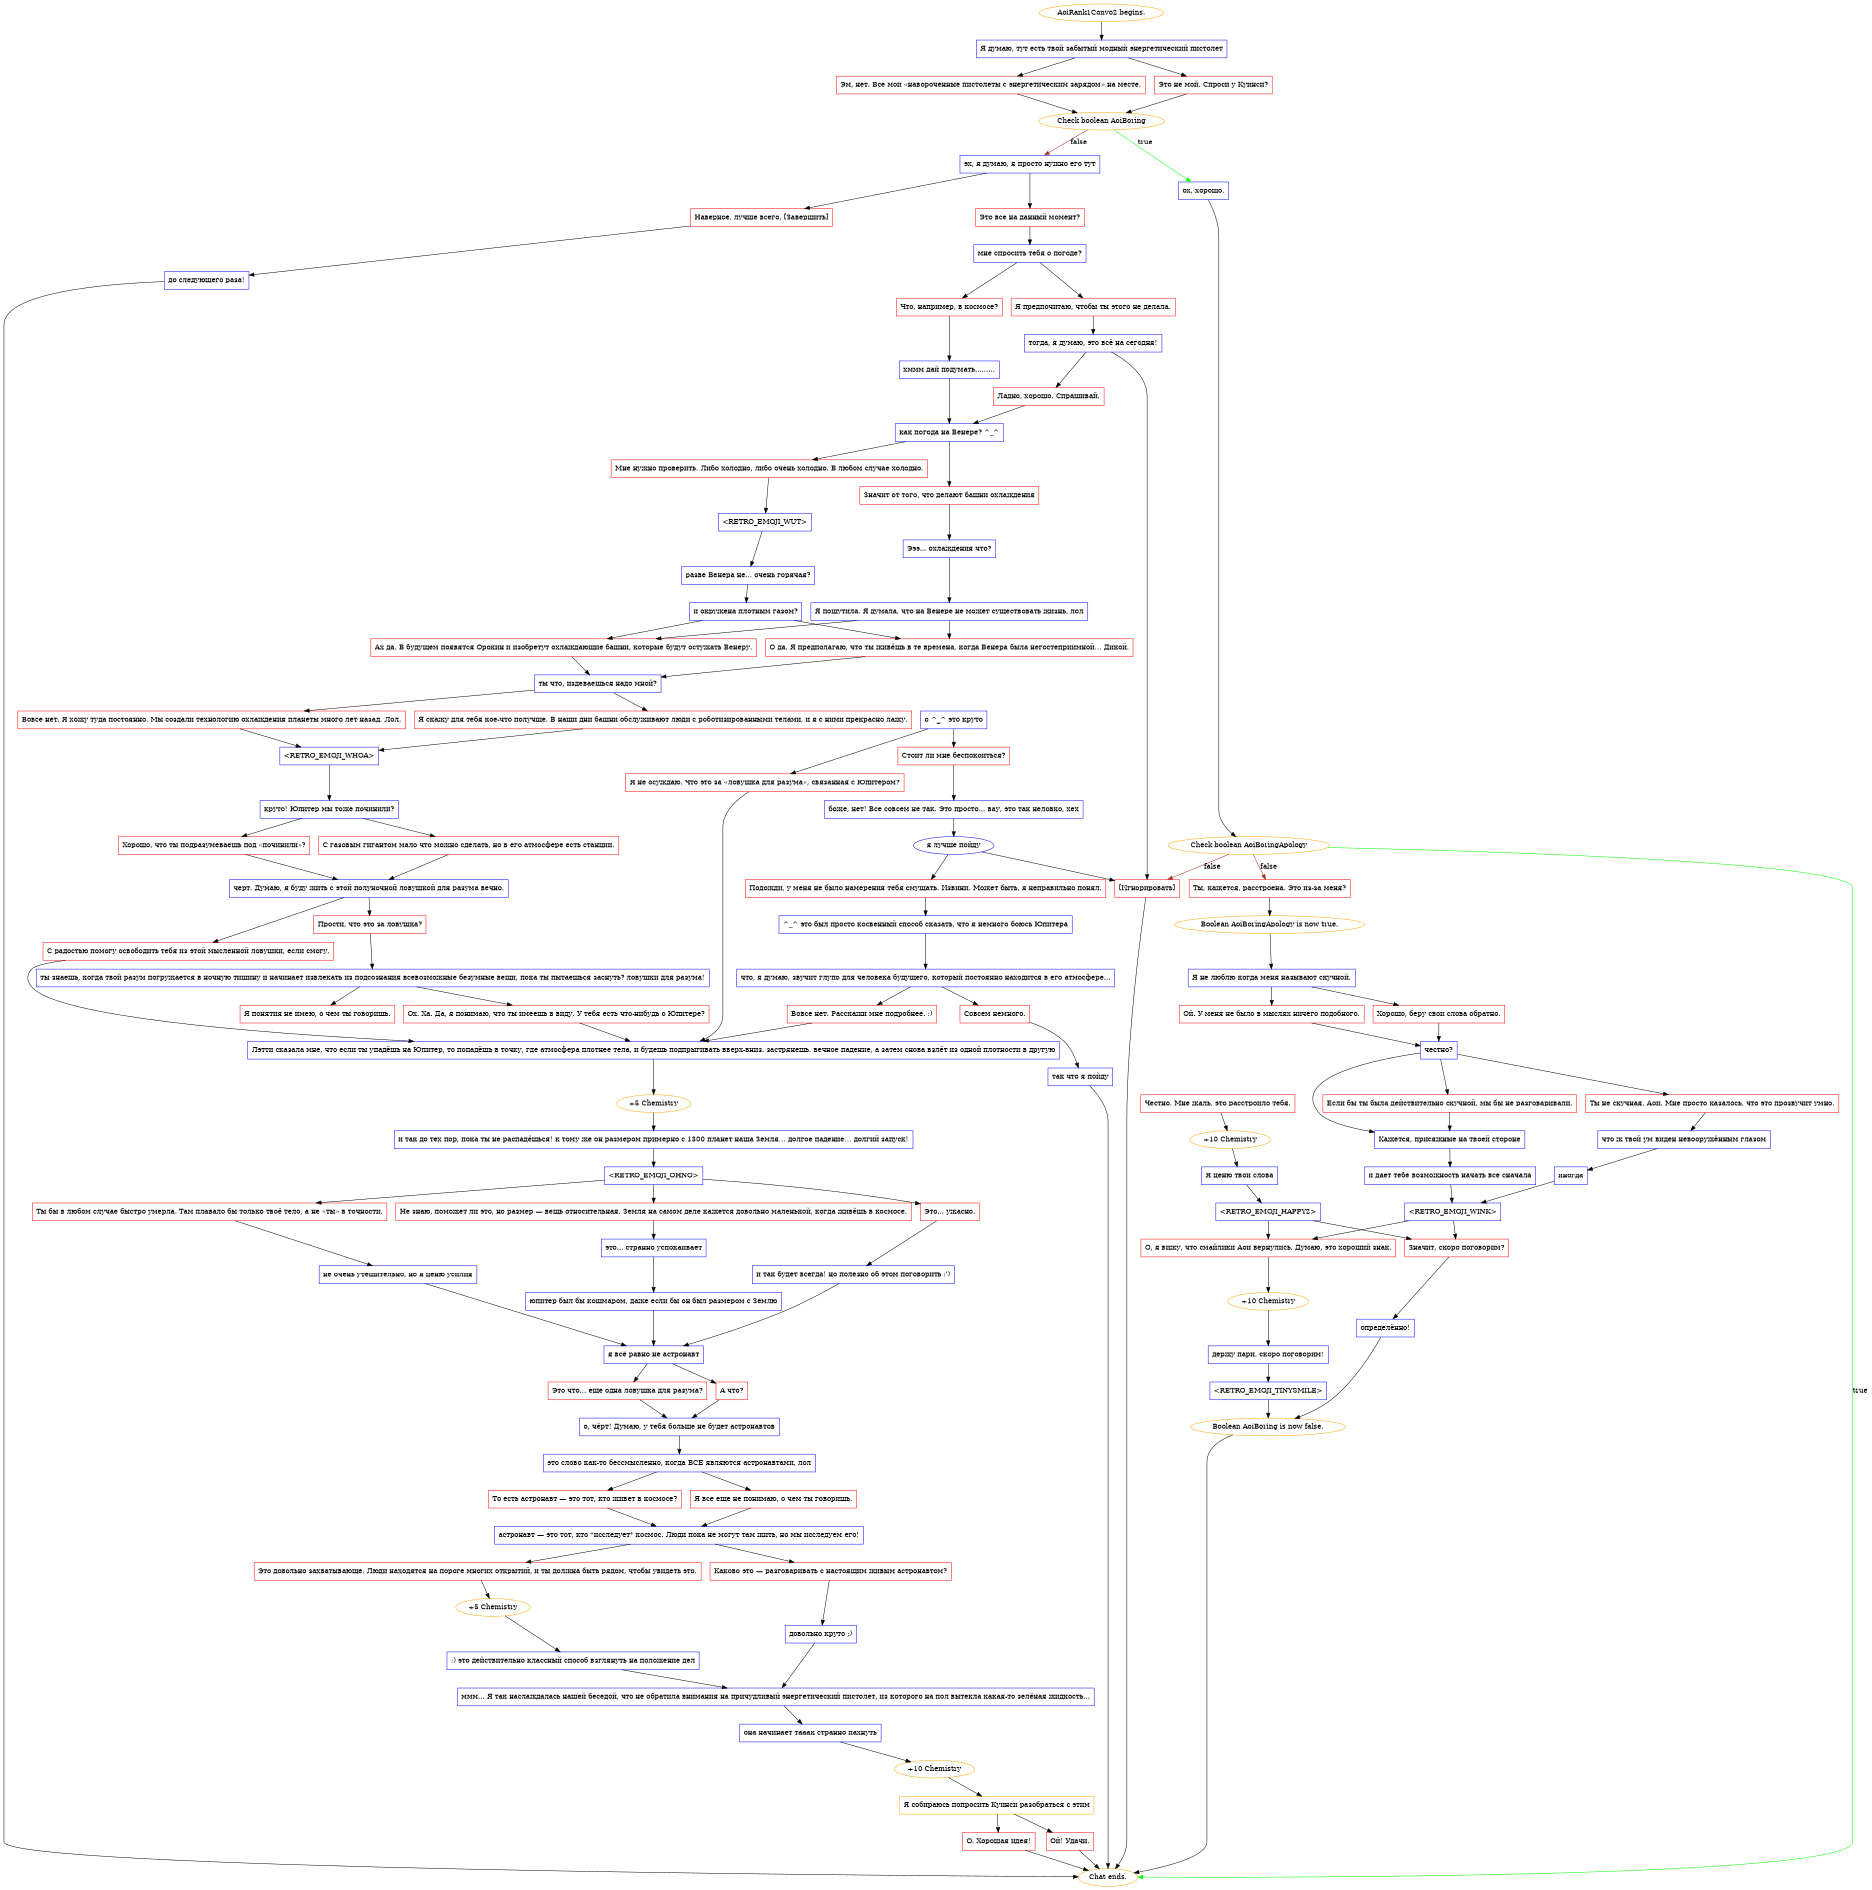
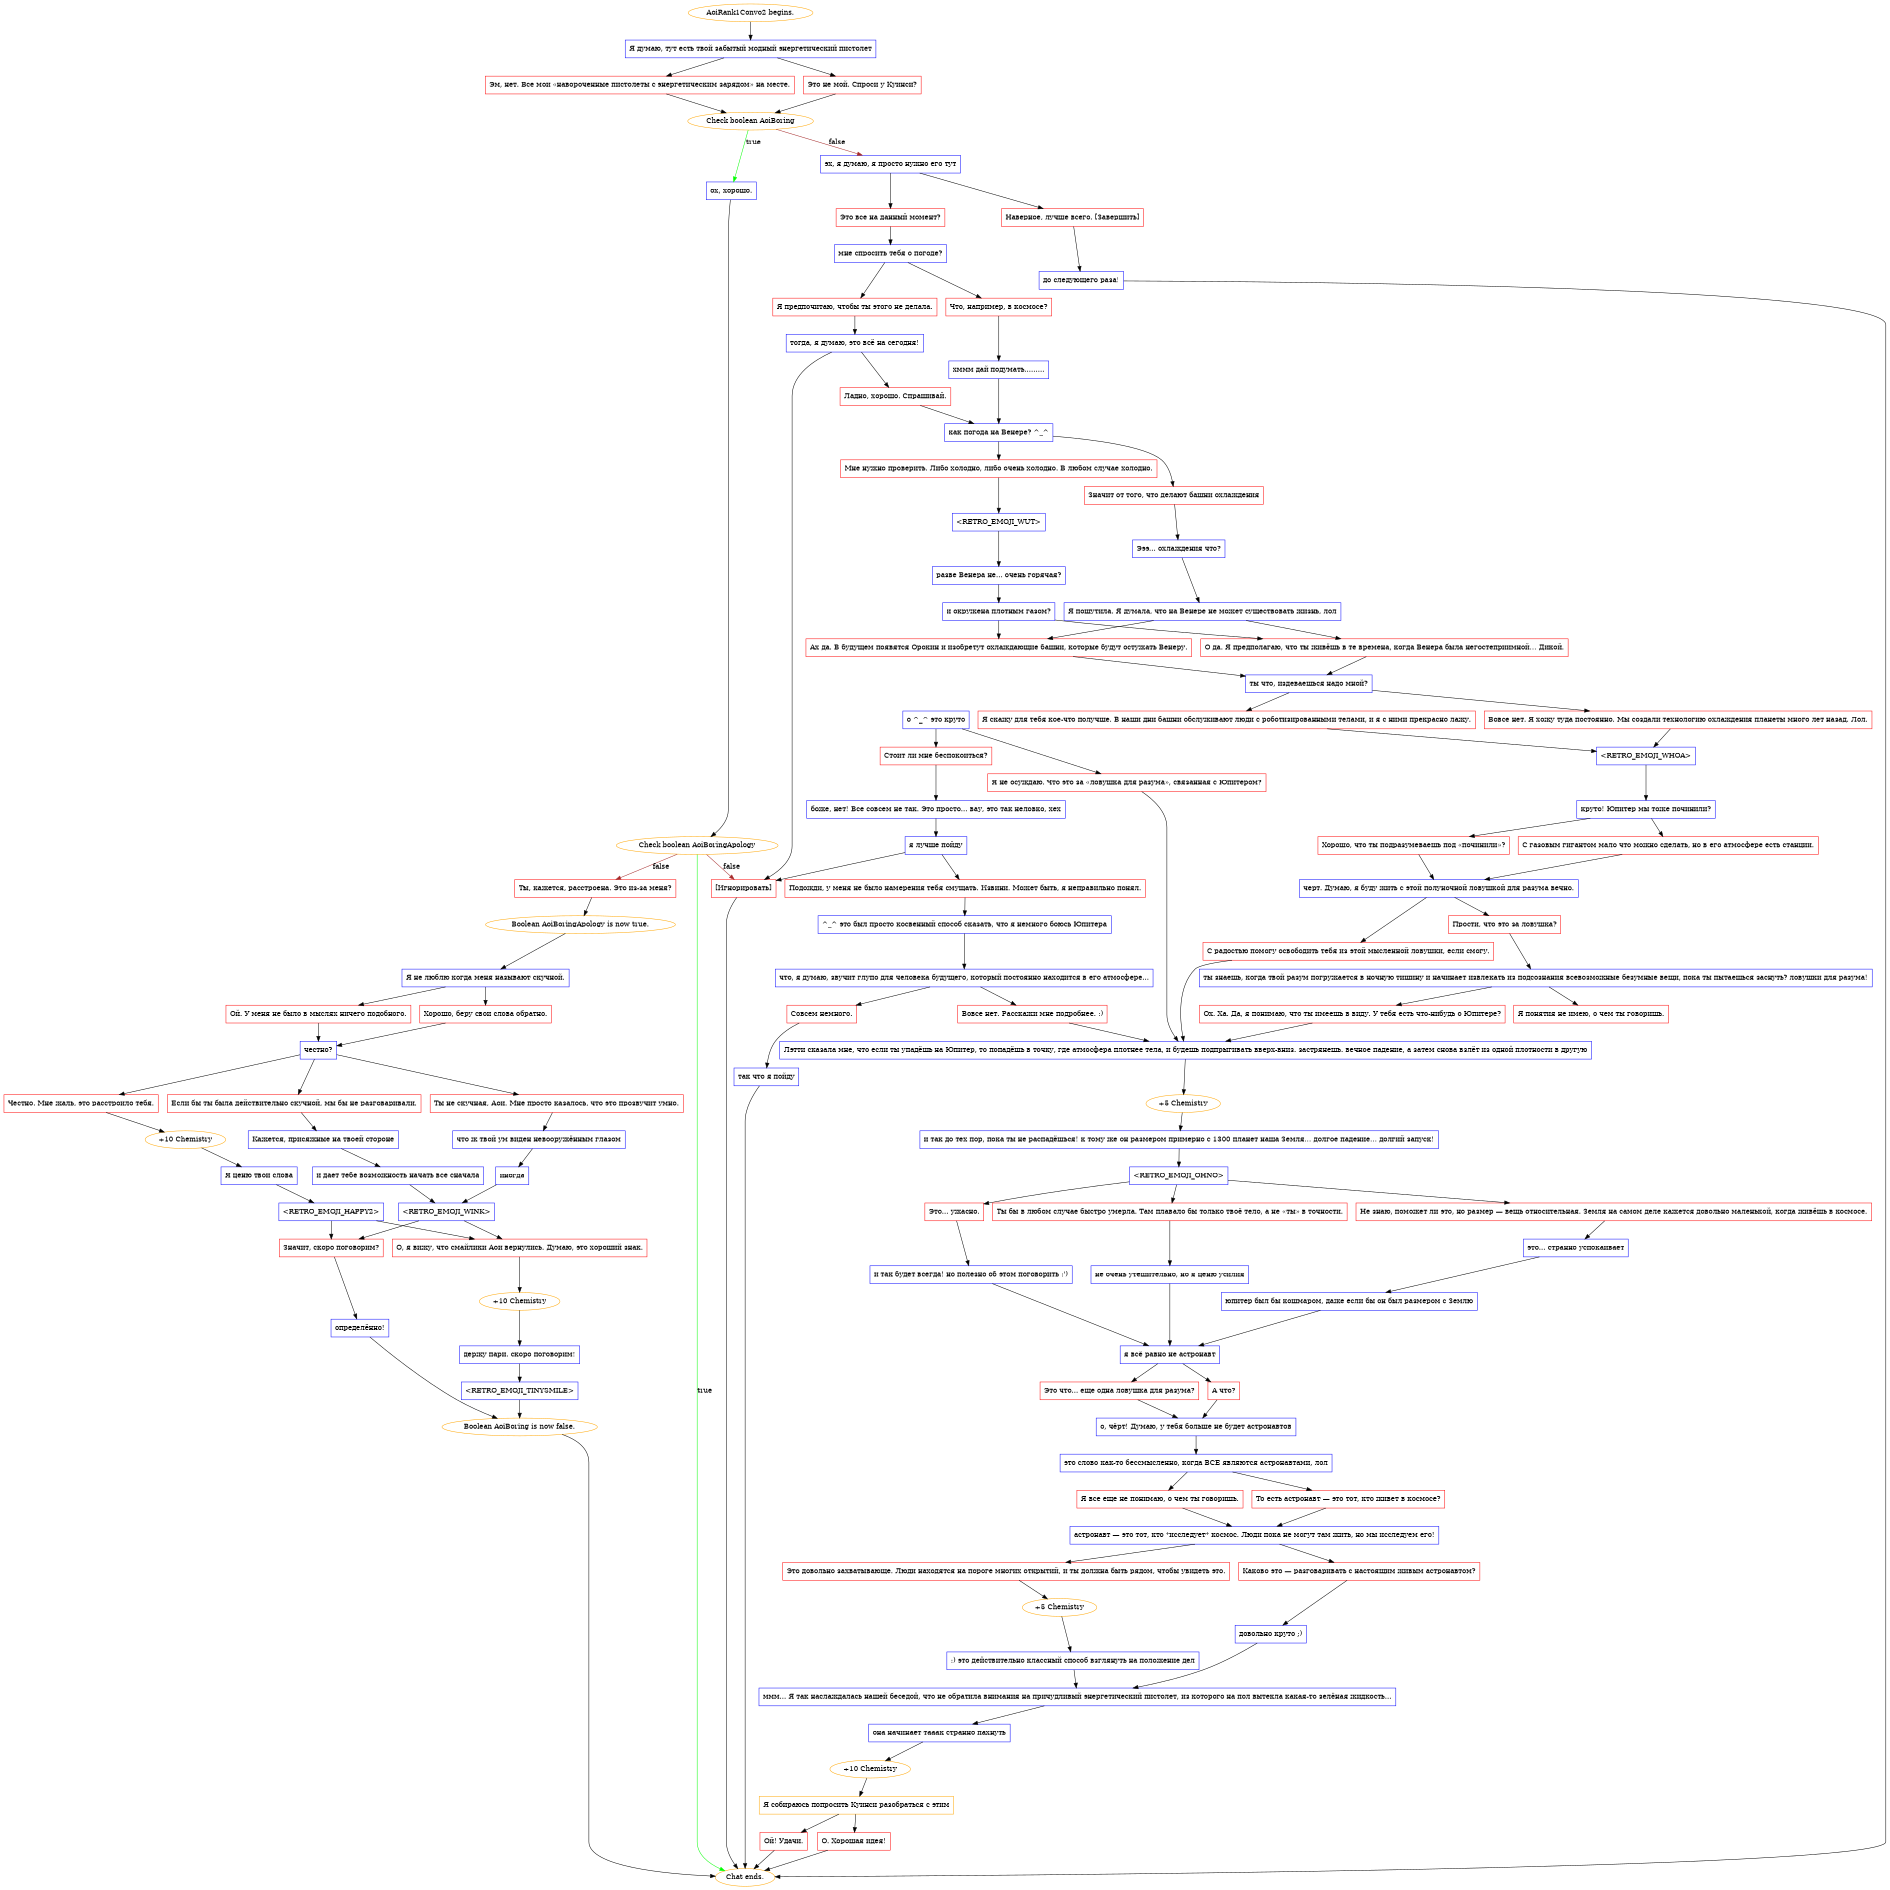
  digraph {
    node [color=blue shape=box]
    "AoiRank1Convo2 begins." [color=orange shape=""]
    n2 [label="Я думаю, тут есть твой забытый модный энергетический пистолет"]
    n3 [color=red label="Эм, нет. Все мои «навороченные пистолеты с энергетическим зарядом» на месте."]
    n4 [color=red label="Это не мой. Спроси у Куинси?"]
    n5 [color=orange label="Check boolean AoiBoring" shape=""]
    n6 [label="ох, хорошо."]
    n7 [label="эх, я думаю, я просто нужно его тут"]
    n8 [color=orange label="Check boolean AoiBoringApology" shape=""]
    n9 [color=red label="Это все на данный момент?"]
    n10 [color=red label="Наверное, лучше всего. [Завершить]"]
    "Chat ends." [color=orange shape=""]
    n12 [color=red label="Ты, кажется, расстроена. Это из-за меня?"]
    n13 [color=red label="[Игнорировать]"]
    n14 [label="мне спросить тебя о погоде?"]
    n15 [label="до следующего раза!"]
    n16 [color=orange label="Boolean AoiBoringApology is now true." shape=""]
    n17 [color=red label="Что, например, в космосе?"]
    n18 [color=red label="Я предпочитаю, чтобы ты этого не делала."]
    n19 [label="Я не люблю когда меня называют скучной."]
    n20 [label="хммм дай подумать........."]
    n21 [label="тогда, я думаю, это всё на сегодня!"]
    n22 [color=red label="Ой. У меня не было в мыслях ничего подобного."]
    n23 [color=red label="Хорошо, беру свои слова обратно."]
    n24 [label="как погода на Венере? ^_^"]
    n25 [color=red label="Ладно, хорошо. Спрашивай."]
    n26 [label="честно?"]
    n27 [color=red label="Значит от того, что делают башни охлаждения"]
    n28 [color=red label="Мне нужно проверить. Либо холодно, либо очень холодно. В любом случае холодно."]
    n29 [color=red label="Честно. Мне жаль, это расстроило тебя."]
    n30 [color=red label="Ты не скучная, Аои. Мне просто казалось, что это прозвучит умно."]
    n31 [color=red label="Если бы ты была действительно скучной, мы бы не разговаривали."]
    n32 [label="Эээ... охлаждения что?"]
    n33 [label="<RETRO_EMOJI_WUT>"]
    n34 [color=orange label="+10 Chemistry" shape=""]
    n35 [label="что ж твой ум виден невооружённым глазом"]
    n36 [label="Кажется, присяжные на твоей стороне"]
    n37 [label="Я пошутила. Я думала, что на Венере не может существовать жизнь, лол"]
    n38 [label="разве Венера не... очень горячая?"]
    n39 [label="Я ценю твои слова"]
    n40 [label="иногда"]
    n41 [label="и дает тебе возможность начать все сначала"]
    n42 [color=red label="О да. Я предполагаю, что ты живёшь в те времена, когда Венера была негостеприимной… Дикой."]
    n43 [color=red label="Ах да. В будущем появятся Орокин и изобретут охлаждающие башни, которые будут остужать Венеру."]
    n44 [label="и окружена плотным газом?"]
    n45 [label="<RETRO_EMOJI_HAPPY2>"]
    n46 [label="<RETRO_EMOJI_WINK>"]
    n47 [label="ты что, издеваешься надо мной?"]
    n48 [color=red label="Значит, скоро поговорим?"]
    n49 [color=red label="О, я вижу, что смайлики Аои вернулись. Думаю, это хороший знак."]
    n50 [color=red label="Я скажу для тебя кое-что получше. В наши дни башни обслуживают люди с роботизированными телами, и я с ними прекрасно лажу."]
    n51 [color=red label="Вовсе нет. Я хожу туда постоянно. Мы создали технологию охлаждения планеты много лет назад. Лол."]
    n52 [label="определённо!"]
    n53 [color=orange label="+10 Chemistry" shape=""]
    n54 [label="<RETRO_EMOJI_WHOA>"]
    n55 [color=orange label="Boolean AoiBoring is now false." shape=""]
    n56 [label="держу пари. скоро поговорим!"]
    n57 [label="круто! Юпитер мы тоже починили?"]
    n58 [label="<RETRO_EMOJI_TINYSMILE>"]
    n59 [color=red label="С газовым гигантом мало что можно сделать, но в его атмосфере есть станции."]
    n60 [color=red label="Хорошо, что ты подразумеваешь под «починили»?"]
    n61 [label="черт. Думаю, я буду жить с этой полуночной ловушкой для разума вечно."]
    n62 [color=red label="С радостью помогу освободить тебя из этой мысленной ловушки, если смогу."]
    n63 [color=red label="Прости, что это за ловушка?"]
    n64 [label="Лэтти сказала мне, что если ты упадёшь на Юпитер, то попадёшь в точку, где атмосфера плотнее тела, и будешь подпрыгивать вверх-вниз. застрянешь. вечное падение, а затем снова взлёт из одной плотности в другую"]
    n65 [label="ты знаешь, когда твой разум погружается в ночную тишину и начинает извлекать из подсознания всевозможные безумные вещи, пока ты пытаешься заснуть? ловушки для разума!"]
    n66 [color=orange label="+5 Chemistry" shape=""]
    n67 [color=red label="Ох. Ха. Да, я понимаю, что ты имеешь в виду. У тебя есть что-нибудь о Юпитере?"]
    n68 [color=red label="Я понятия не имею, о чем ты говоришь."]
    n69 [label="и так до тех пор, пока ты не распадёшься! к тому же он размером примерно с 1300 планет наша Земля… долгое падение… долгий запуск!"]
    n70 [label="<RETRO_EMOJI_OHNO>"]
    n71 [label="о ^_^ это круто"]
    n72 [color=red label="Я не осуждаю. Что это за «ловушка для разума», связанная с Юпитером?"]
    n73 [color=red label="Стоит ли мне беспокоиться?"]
    n74 [color=red label="Это... ужасно."]
    n75 [color=red label="Ты бы в любом случае быстро умерла. Там плавало бы только твоё тело, а не «ты» в точности."]
    n76 [color=red label="Не знаю, поможет ли это, но размер — вещь относительная. Земля на самом деле кажется довольно маленькой, когда живёшь в космосе."]
    n77 [label="боже, нет! Все совсем не так. Это просто... вау, это так неловко, хех"]
    n78 [label="и так будет всегда! но полезно об этом поговорить :')"]
    n79 [label="не очень утешительно, но я ценю усилия"]
    n80 [label="это... странно успокаивает"]
-   n81 [label="я лучше пойду" shape=ellipse]
+   n81 [label="я лучше пойду"]
    n82 [label="я всё равно не астронавт"]
    n83 [label="юпитер был бы кошмаром, даже если бы он был размером с Землю"]
    n84 [color=red label="Подожди, у меня не было намерения тебя смущать. Извини. Может быть, я неправильно понял."]
    n85 [color=red label="А что?"]
    n86 [color=red label="Это что... еще одна ловушка для разума?"]
    n87 [label="^_^ это был просто косвенный способ сказать, что я немного боюсь Юпитера"]
    n88 [label="о, чёрт! Думаю, у тебя больше не будет астронавтов"]
    n89 [label="что, я думаю, звучит глупо для человека будущего, который постоянно находится в его атмосфере..."]
    n90 [label="это слово как-то бессмысленно, когда ВСЕ являются астронавтами, лол"]
    n91 [color=red label="Вовсе нет. Расскажи мне подробнее. :)"]
    n92 [color=red label="Совсем немного."]
    n93 [color=red label="То есть астронавт — это тот, кто живет в космосе?"]
    n94 [color=red label="Я все еще не понимаю, о чем ты говоришь."]
    n95 [label="так что я пойду"]
    n96 [label="астронавт — это тот, кто *исследует* космос. Люди пока не могут там жить, но мы исследуем его!"]
    n97 [color=red label="Это довольно захватывающе. Люди находятся на пороге многих открытий, и ты должна быть рядом, чтобы увидеть это."]
    n98 [color=red label="Каково это — разговаривать с настоящим живым астронавтом?"]
    n99 [color=orange label="+5 Chemistry" shape=""]
    n100 [label="довольно круто ;)"]
    n101 [label=":) это действительно классный способ взглянуть на положение дел"]
    n102 [label="ммм... Я так наслаждалась нашей беседой, что не обратила внимания на причудливый энергетический пистолет, из которого на пол вытекла какая-то зелёная жидкость..."]
    n103 [label="она начинает тааак странно пахнуть"]
    n104 [color=orange label="+10 Chemistry" shape=""]
    n105 [color=orange label="Я собираюсь попросить Куинси разобраться с этим"]
    n106 [color=red label="Ой! Удачи."]
    n107 [color=red label="О. Хорошая идея!"]
    "AoiRank1Convo2 begins." -> n2
    n2 -> n3
    n2 -> n4
    n3 -> n5
    n4 -> n5
    n5 -> n6 [color=green label=true]
    n5 -> n7 [color=brown label=false]
    n6 -> n8
    n7 -> n9
    n7 -> n10
    n8 -> "Chat ends." [color=green label=true]
    n8 -> n12 [color=brown label=false]
    n8 -> n13 [color=brown label=false]
    n9 -> n14
    n10 -> n15
    n12 -> n16
    n13 -> "Chat ends."
    n14 -> n17
    n14 -> n18
    n15 -> "Chat ends."
    n16 -> n19
    n17 -> n20
    n18 -> n21
    n19 -> n22
    n19 -> n23
    n20 -> n24
    n21 -> n13
    n21 -> n25
    n22 -> n26
    n23 -> n26
    n24 -> n27
    n24 -> n28
    n25 -> n24
-   n26 -> n36
+   n26 -> n29
    n26 -> n30
    n26 -> n31
    n27 -> n32
    n28 -> n33
    n29 -> n34
    n30 -> n35
    n31 -> n36
    n32 -> n37
    n33 -> n38
    n34 -> n39
    n35 -> n40
    n36 -> n41
    n37 -> n42
    n37 -> n43
    n38 -> n44
    n39 -> n45
    n40 -> n46
    n41 -> n46
    n42 -> n47
    n43 -> n47
    n44 -> n42
    n44 -> n43
    n45 -> n48
    n45 -> n49
    n46 -> n48
    n46 -> n49
    n47 -> n50
    n47 -> n51
    n48 -> n52
    n49 -> n53
    n50 -> n54
    n51 -> n54
    n52 -> n55
    n53 -> n56
    n54 -> n57
    n55 -> "Chat ends."
    n56 -> n58
    n57 -> n59
    n57 -> n60
    n58 -> n55
    n59 -> n61
    n60 -> n61
    n61 -> n62
    n61 -> n63
    n62 -> n64
    n63 -> n65
    n64 -> n66
    n65 -> n67
    n65 -> n68
    n66 -> n69
    n67 -> n64
    n69 -> n70
    n70 -> n74
    n70 -> n75
    n70 -> n76
    n71 -> n72
    n71 -> n73
    n72 -> n64
    n73 -> n77
    n74 -> n78
    n75 -> n79
    n76 -> n80
    n77 -> n81
    n78 -> n82
    n79 -> n82
    n80 -> n83
    n81 -> n13
    n81 -> n84
    n82 -> n85
    n82 -> n86
    n83 -> n82
    n84 -> n87
    n85 -> n88
    n86 -> n88
    n87 -> n89
    n88 -> n90
    n89 -> n91
    n89 -> n92
    n90 -> n93
    n90 -> n94
    n91 -> n64
    n92 -> n95
    n93 -> n96
    n94 -> n96
    n95 -> "Chat ends."
    n96 -> n97
    n96 -> n98
    n97 -> n99
    n98 -> n100
    n99 -> n101
    n100 -> n102
    n101 -> n102
    n102 -> n103
    n103 -> n104
    n104 -> n105
    n105 -> n106
    n105 -> n107
    n106 -> "Chat ends."
    n107 -> "Chat ends."
  }
